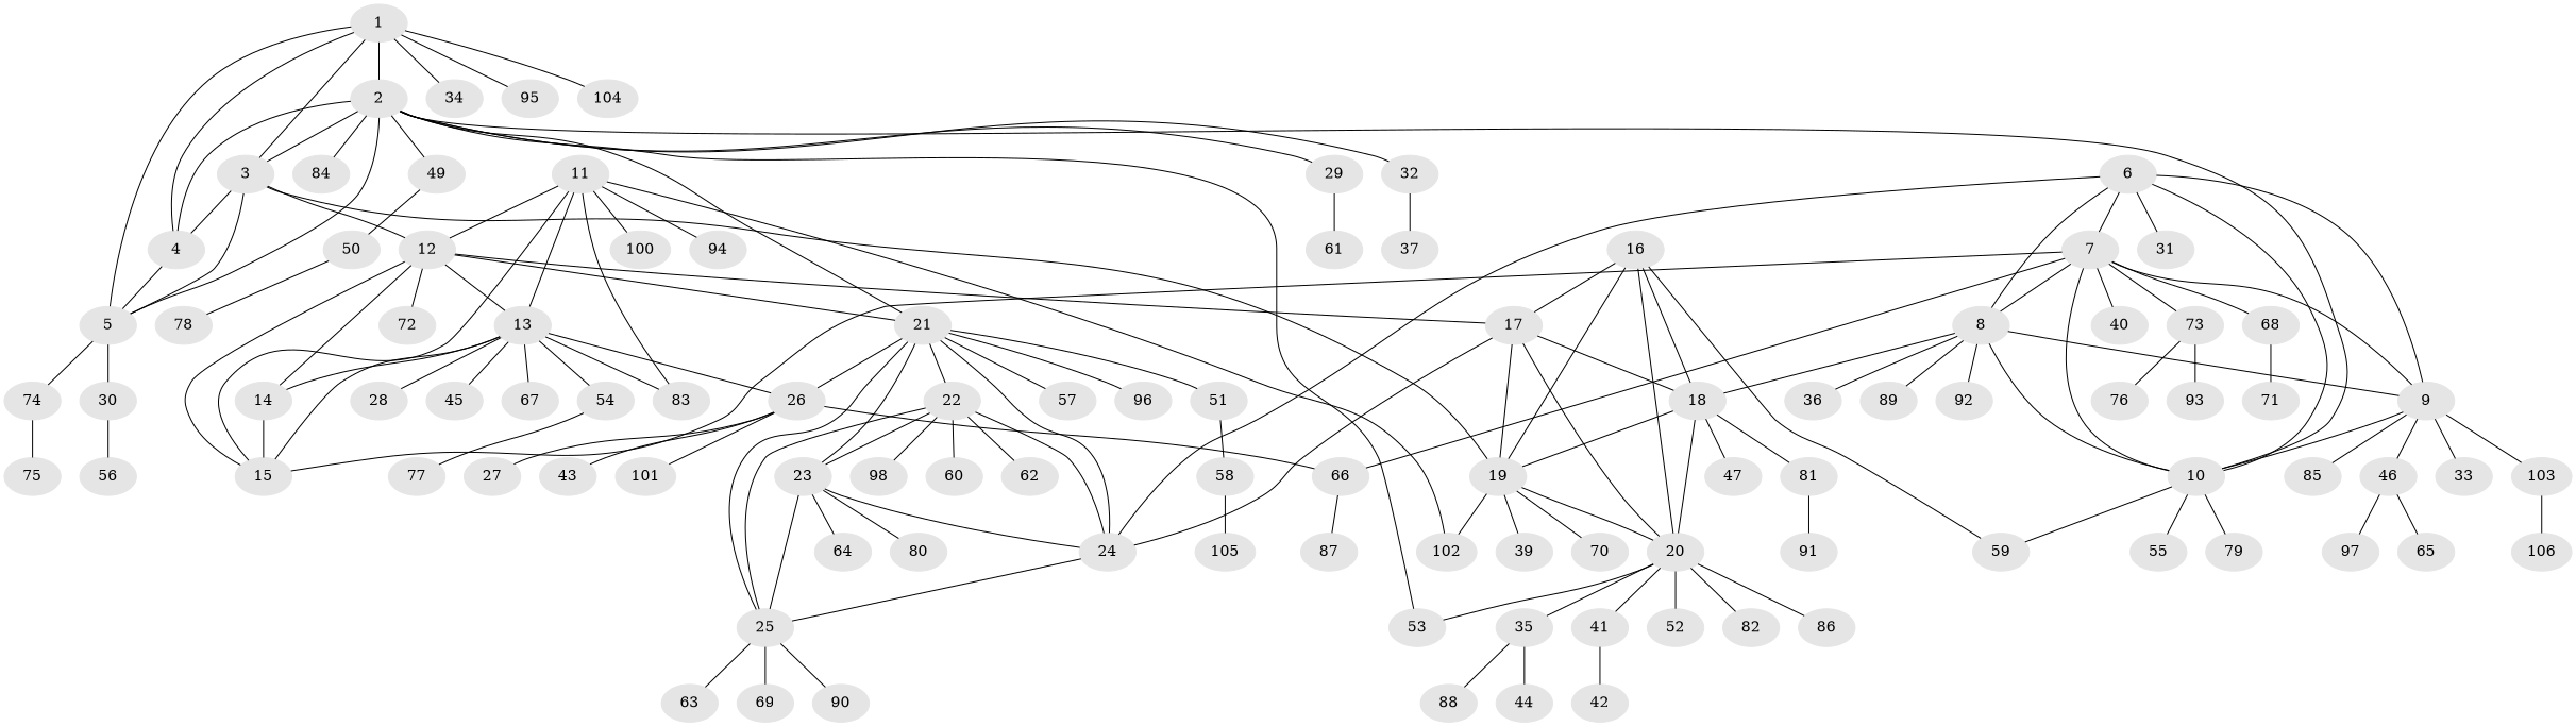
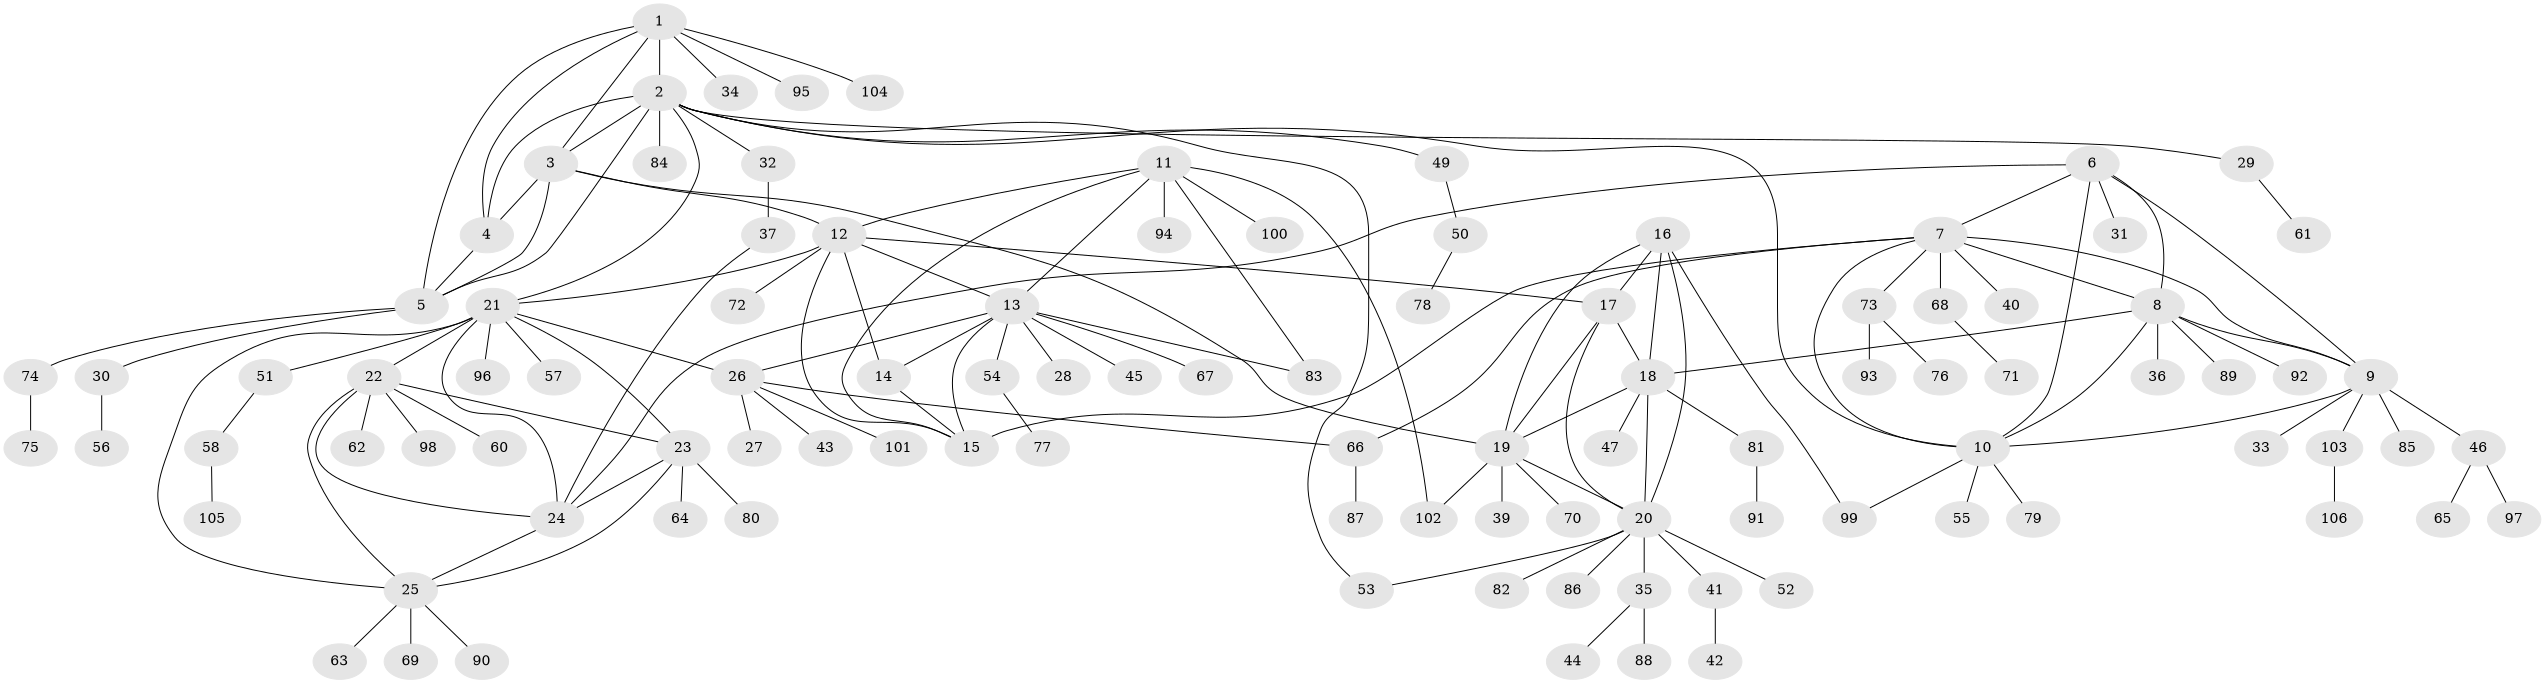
  graph {
    node [color=gray90 style=filled]
    1
    2
    3
    4
    5
    34
    95
    104
    10
    21
    29
    32
    49
    53
    84
    12
    19
    30
    74
    55
-   59
+   59 [label=99]
    79
    24
    26
    22
    23
    25
    51
    57
    96
    61
    37
    50
    15
    13
    14
    17
    72
    102
    20
    39
    70
    56
    75
    6
    7
    8
    9
    31
    40
    66
    68
    73
    18
    36
    89
    92
    33
    46
    85
    103
    87
    71
    76
    93
    47
    81
    65
    97
    106
    11
    94
    100
    83
    28
    45
    54
    67
    27
    43
    101
    77
    16
    35
    41
    52
    82
    86
    91
    44
    88
    42
    60
    62
    98
    64
    80
    63
    69
    90
    58
    78
    105
    1 -- 2
    1 -- 3
    1 -- 4
    1 -- 5
    1 -- 34
    1 -- 95
    1 -- 104
    2 -- 3
    2 -- 4
    2 -- 5
    2 -- 10
    2 -- 21
    2 -- 29
    2 -- 32
    2 -- 49
    2 -- 53
    2 -- 84
    3 -- 4
    3 -- 5
    3 -- 12
    3 -- 19
    4 -- 5
    5 -- 30
    5 -- 74
    10 -- 55
    10 -- 59
    10 -- 79
    21 -- 24
    21 -- 26
    21 -- 22
    21 -- 23
    21 -- 25
    21 -- 51
    21 -- 57
    21 -- 96
    29 -- 61
    32 -- 37
    49 -- 50
    12 -- 21
    12 -- 15
    12 -- 13
    12 -- 14
    12 -- 17
    12 -- 72
    19 -- 102
    19 -- 20
    19 -- 39
    19 -- 70
    30 -- 56
    74 -- 75
    24 -- 25
    26 -- 66
    26 -- 27
    26 -- 43
    26 -- 101
    22 -- 24
    22 -- 23
    22 -- 25
    22 -- 60
    22 -- 62
    22 -- 98
    23 -- 24
    23 -- 25
    23 -- 64
    23 -- 80
    25 -- 63
    25 -- 69
    25 -- 90
    51 -- 58
    50 -- 78
    13 -- 26
    13 -- 15
    13 -- 14
    13 -- 83
    13 -- 28
    13 -- 45
    13 -- 54
    13 -- 67
    14 -- 15
    17 -- 19
-   17 -- 24
+   37 -- 24
    17 -- 20
    17 -- 18
    20 -- 53
    20 -- 35
    20 -- 41
    20 -- 52
    20 -- 82
    20 -- 86
    6 -- 10
    6 -- 24
    6 -- 7
    6 -- 8
    6 -- 9
    6 -- 31
    7 -- 10
    7 -- 15
    7 -- 8
    7 -- 9
    7 -- 40
    7 -- 66
    7 -- 68
    7 -- 73
    8 -- 10
    8 -- 9
    8 -- 18
    8 -- 36
    8 -- 89
    8 -- 92
    9 -- 10
    9 -- 33
    9 -- 46
    9 -- 85
    9 -- 103
    66 -- 87
    68 -- 71
    73 -- 76
    73 -- 93
    18 -- 19
    18 -- 20
    18 -- 47
    18 -- 81
    46 -- 65
    46 -- 97
    103 -- 106
    81 -- 91
    11 -- 12
    11 -- 15
    11 -- 13
    11 -- 102
    11 -- 94
    11 -- 100
    11 -- 83
    54 -- 77
    16 -- 19
    16 -- 59
    16 -- 17
    16 -- 20
    16 -- 18
    35 -- 44
    35 -- 88
    41 -- 42
    58 -- 105
  }
